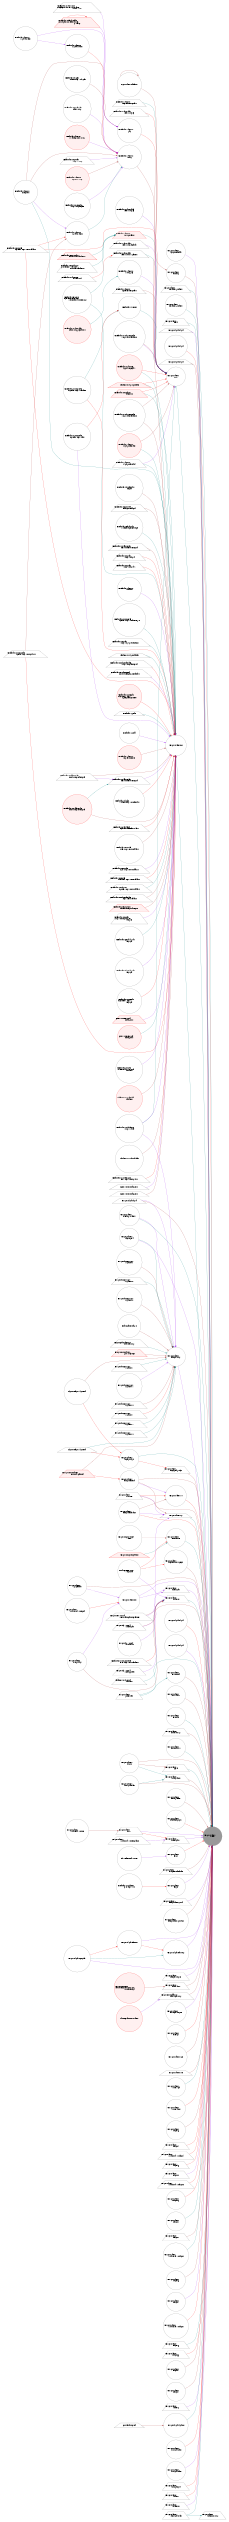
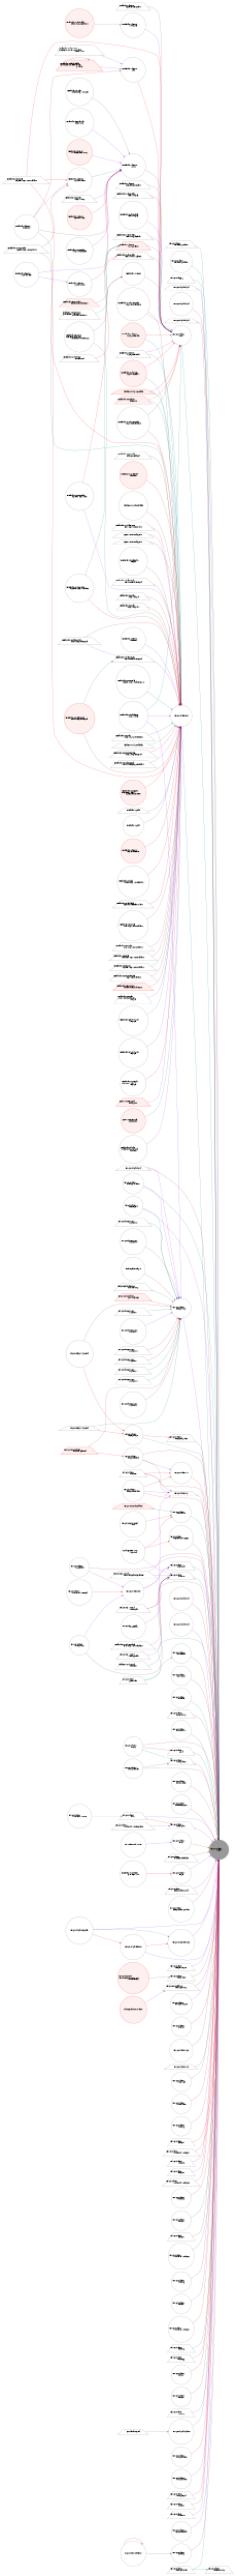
  digraph {
    rankdir=RL
    node [color=grey40 fillcolor=white fontname=Helvetica fontsize=10 shape=circle style=filled]
    edge [color=brown dir=back fontname=Helvetica fontsize=10 labelfontname=Helvetica labelfontsize=10 style=solid]
    n1 [color=gray40 fillcolor=grey60 fontcolor=black height=0.2 label="UE::Math::TVector::\lTVector" width=0.4]
    n2 [height=0.2 label="UE::Math::TPlane::TPlane" shape=trapezium width=0.4]
    n3 [height=0.2 label="UE::Math::TPlane::TPlane" width=0.4]
    n4 [height=0.2 label="UE::Math::TPlane::TPlane" shape=trapezium width=0.4]
    n5 [height=0.2 label="UE::Math::TPlane::TPlane" shape=trapezium width=0.4]
    n6 [height=0.2 label="UE::Math::TPlane::TPlane" width=0.4]
    n7 [height=0.2 label="UE::Math::TPlane::TPlane" width=0.4]
    n8 [height=0.2 label="UE::Math::TVector::\lAddBounded" shape=trapezium width=0.4]
    n9 [height=0.2 label="UE::Math::TVector::\lBoundToBox" shape=trapezium width=0.4]
    n10 [height=0.2 label="UE::Math::TVector::\lBoundToCube" width=0.4]
    n11 [height=0.2 label="UE::Math::TVector::\lBoxPushOut" width=0.4]
    n12 [height=0.2 label="UE::Math::TVector::\lCoincident" width=0.4]
    n13 [height=0.2 label="UE::Math::TVector::\lComponentMax" shape=trapezium width=0.4]
    n14 [height=0.2 label="UE::Math::TVector::\lComponentMin" width=0.4]
    n15 [height=0.2 label="UE::Math::TVector::\lCoplanar" width=0.4]
    n16 [height=0.2 label="UE::Math::TVector::\lCosineAngle2D" width=0.4]
    n17 [height=0.2 label="UE::Math::TVector::\lCreateOrthonormalBasis" width=0.4]
    n18 [height=0.2 label="UE::Math::TVector::\lCross" width=0.4]
    n19 [height=0.2 label="UE::Math::TVector::\lCrossProduct" width=0.4]
    n20 [height=0.2 label="UE::Math::TVector::\lDegreesToRadians" width=0.4]
    n21 [height=0.2 label="UE::Math::TVector::Dist" width=0.4]
    n22 [height=0.2 label="UE::Math::TVector::\lEvaluateBezier" width=0.4]
    n23 [height=0.2 label="UE::Math::TVector::\lPointsAreNear" width=0.4]
    n24 [height=0.2 label="UE::Math::TVector::\lDistSquared" shape=trapezium width=0.4]
    n25 [height=0.2 label="UE::Math::TVector::\lDistSquaredXY" shape=trapezium width=0.4]
    n26 [height=0.2 label="UE::Math::TVector::\lDistXY" shape=trapezium width=0.4]
    n27 [height=0.2 label="UE::Math::TVector::Dot" width=0.4]
    n28 [height=0.2 label="UE::Math::TVector::\lDotProduct" shape=trapezium width=0.4]
    n29 [height=0.2 label="UE::Math::TVector::\lEquals" width=0.4]
    n30 [height=0.2 label="UE::Math::TVector::\lFindBestAxisVectors" width=0.4]
    n31 [height=0.2 label="UE::Math::TVector::\lGenerateClusterCenters" shape=trapezium width=0.4]
    n32 [height=0.2 label="UE::Math::TVector::\lGetAbs" width=0.4]
    n33 [height=0.2 label="UE::Math::TVector::\lGetClampedToMaxSize" shape=trapezium width=0.4]
    n34 [height=0.2 label="UE::Math::TVector::\lGetClampedToMaxSize2D" width=0.4]
    n35 [height=0.2 label="UE::Math::TVector::\lGetClampedToSize" width=0.4]
    n36 [height=0.2 label="UE::Math::TVector::\lGetClampedToSize2D" width=0.4]
    n37 [height=0.2 label="UE::Math::TPlane::GetNormal" width=0.4]
    n38 [height=0.2 label="UE::Math::TPlane::GetOrigin" width=0.4]
    n39 [height=0.2 label="UE::Math::TPlane::TranslateBy" width=0.4]
    n40 [height=0.2 label="UE::Math::TVector::\lGetSafeNormal" width=0.4]
    n41 [height=0.2 label="UE::Math::TVector::\lHeadingAngle" width=0.4]
    n42 [height=0.2 label="UE::Math::TVector::\lGetSafeNormal2D" shape=trapezium width=0.4]
    n43 [height=0.2 label="UE::Math::TVector::\lGetSignVector" shape=trapezium width=0.4]
    n44 [height=0.2 label="UE::Math::ComputeResult::\lGetUnsafeNormal" shape=trapezium width=0.4]
    n45 [height=0.2 label="UE::Math::TVector::\lGetUnsafeNormal2D" width=0.4]
    n46 [height=0.2 label="UE::Math::TVector::\lGridSnap" width=0.4]
    n47 [height=0.2 label="UE::Math::TVector::Max" shape=trapezium width=0.4]
    n48 [height=0.2 label="UE::Math::TVector::Max3" width=0.4]
    n49 [height=0.2 label="UE::Math::TVector::Min" width=0.4]
    n50 [height=0.2 label="UE::Math::TVector::Min3" shape=trapezium width=0.4]
    n51 [height=0.2 label="UE::Math::TVector::\lMirrorByPlane" width=0.4]
    n52 [height=0.2 label="UE::Math::TVector::\lMirrorByVector" width=0.4]
    n53 [height=0.2 label="UE::Math::TVector::\loperator!=" width=0.4]
    n54 [height=0.2 label="UE::Math::TVector::\loperator*" shape=trapezium width=0.4]
    n55 [height=0.2 label="UE::Math::TVector\<\l NumericType \>::operator*" shape=trapezium width=0.4]
    n56 [height=0.2 label="UE::Math::TVector::\loperator*=" shape=trapezium width=0.4]
    n57 [height=0.2 label="UE::Math::TVector::\loperator+" shape=trapezium width=0.4]
    n58 [height=0.2 label="UE::Math::TVector\<\l NumericType \>::operator+" shape=trapezium width=0.4]
    n59 [height=0.2 label="UE::Math::TVector::\loperator+=" width=0.4]
    n60 [height=0.2 label="UE::Math::TVector::\loperator-" width=0.4]
    n61 [height=0.2 label="UE::Math::TVector::\loperator-" shape=trapezium width=0.4]
    n62 [height=0.2 label="UE::Math::TVector\<\l NumericType \>::operator-" width=0.4]
    n63 [height=0.2 label="UE::Math::TVector::\loperator-=" width=0.4]
    n64 [height=0.2 label="UE::Math::TVector::\loperator/" width=0.4]
    n65 [height=0.2 label="UE::Math::TVector\<\l NumericType \>::operator/" width=0.4]
    n66 [height=0.2 label="UE::Math::TVector::\loperator/=" shape=trapezium width=0.4]
    n67 [height=0.2 label="UE::Math::TVector::\loperator==" shape=trapezium width=0.4]
    n68 [height=0.2 label="UE::Math::TVector::\loperator^" width=0.4]
    n69 [height=0.2 label="UE::Math::TVector::\loperator\|" width=0.4]
    n70 [height=0.2 label="UE::Math::TVector::\lOrthogonal" shape=trapezium width=0.4]
    n71 [height=0.2 label="UE::Math::TVector::\lParallel" shape=trapezium width=0.4]
    n72 [height=0.2 label="UE::Math::TPlane::PlaneDot" width=0.4]
    n73 [height=0.2 label="UE::Math::TVector::\lPointPlaneDist" shape=trapezium width=0.4]
    n74 [height=0.2 label="UE::Math::TVector::\lPointPlaneProject" width=0.4]
    n75 [height=0.2 label="UE::Math::TVector::\lPointPlaneProject" width=0.4]
    n76 [height=0.2 label="UE::Math::TVector::\lPointPlaneProject" width=0.4]
    n77 [height=0.2 label="UE::Math::TVector::\lPointsAreSame" shape=trapezium width=0.4]
    n78 [height=0.2 label="UE::Math::TVector::\lProjection" shape=trapezium width=0.4]
    n79 [height=0.2 label="UE::Math::TVector::\lProjectOnTo" shape=trapezium width=0.4]
    n80 [height=0.2 label="UE::Math::TVector::\lVectorPlaneProject" shape=trapezium width=0.4]
    n81 [height=0.2 label="UE::Math::TVector::\lRadiansToDegrees" width=0.4]
    n82 [height=0.2 label="UE::Math::TVector::\lReciprocal" width=0.4]
    n83 [height=0.2 label="UE::Math::TVector::\lRotateAngleAxis" width=0.4]
    n84 [height=0.2 label="UE::Math::TVector::\lRotateAngleAxisRad" shape=trapezium width=0.4]
    n85 [height=0.2 label="UE::Math::TVector::\lToDirectionAndLength" shape=trapezium width=0.4]
    n86 [height=0.2 label="UE::Math::TVector::\lToDirectionAndLength" width=0.4]
    n87 [height=0.2 label="UE::Math::TVector::\lTriple" shape=trapezium width=0.4]
    n88 [height=0.2 label="TLumenCardOBB\< float\l \>::Transform" width=0.4]
    n89 [height=0.2 label="UE::Geometry::VectorUtil\l::Area" width=0.4]
    n90 [height=0.2 label="UE::Geometry::VectorUtil\l::BitangentFromTangent" shape=trapezium width=0.4]
    n91 [height=0.2 label="UE::Geometry::TDistLine3\lTriangle3\< float \>::ComputeResult" shape=trapezium width=0.4]
    n92 [height=0.2 label="UE::Geometry::TIntrRay3Triangle3\l\< float \>::FindIntersection" width=0.4]
    n93 [height=0.2 label="UE::Geometry::TMeshQueries\l::GetVolumeArea" shape=trapezium width=0.4]
    n94 [height=0.2 label="UE::Geometry::TMeshQueries\l::GetVolumeArea" width=0.4]
    n95 [height=0.2 label="UE::Geometry::TMeshQueries\l::GetVolumeAreaCenter" shape=trapezium width=0.4]
    n96 [height=0.2 label="UE::Geometry::TMeshQueries\l::GetVolumeNonWatertight" shape=trapezium width=0.4]
    n97 [height=0.2 label="UE::Geometry::TOrientedBox3\l\< float \>::Merge" width=0.4]
    n98 [height=0.2 label="UE::Geometry::VectorUtil\l::Normal" width=0.4]
    n99 [height=0.2 label="UE::Geometry::VectorUtil\l::NormalArea" width=0.4]
    n100 [color=red fillcolor="#FFF0F0" height=0.2 label="UE::Geometry::VectorUtil\l::NormalDirection" shape=trapezium width=0.4]
    n101 [color=red fillcolor="#FFF0F0" height=0.2 label="UE::Geometry::VectorUtil\l::PlaneAngleSignedD" width=0.4]
    n102 [height=0.2 label="UE::Geometry::VectorUtil\l::PlaneAngleSignedR" shape=trapezium width=0.4]
    n103 [color=red fillcolor="#FFF0F0" height=0.2 label="UE::Geometry::TMeshLocal\lParam::PropagateUV" width=0.4]
    n104 [color=red fillcolor="#FFF0F0" height=0.2 label="IntersectionUtil::RayTriangleTest" shape=trapezium width=0.4]
    n105 [color=red fillcolor="#FFF0F0" height=0.2 label="UE::Geometry::TQuaternion\l::SetFromTo" shape=trapezium width=0.4]
    n106 [height=0.2 label="UE::Geometry::VectorUtil\l::TangentFromBitangent" shape=trapezium width=0.4]
    n107 [height=0.2 label="UE::Geometry::TIntrRay3Triangle3\l\< float \>::TestIntersection" width=0.4]
    n108 [height=0.2 label="UE::Geometry::UnitCross" width=0.4]
    n109 [color=red fillcolor="#FFF0F0" height=0.2 label="UE::Math::TQuat::RotateVector" shape=trapezium width=0.4]
    n110 [height=0.2 label="UE::Math::TQuat::Unrotate\lVector" width=0.4]
    n111 [height=0.2 label="UE::Math::TVector\<\l NumericType \>::Distance" width=0.4]
    n112 [height=0.2 label="UE::Math::TRay\< double\l \>::DistSquared" shape=trapezium width=0.4]
    n113 [height=0.2 label="UE::Math::TVector\<\l NumericType \>::DistSquared2D" shape=trapezium width=0.4]
    n114 [height=0.2 label="UE::Math::TVector\<\l NumericType \>::Dist2D" width=0.4]
    n115 [height=0.2 label="UE::Geometry::VectorUtil\l::TriGradient" width=0.4]
    n116 [height=0.2 label="UE::Geometry::TIntrTriangle3\lTriangle3\< float \>::ContainsPoint" shape=trapezium width=0.4]
    n117 [height=0.2 label="UE::Geometry::TExactIntr\lTriangle3Triangle3\< float\l \>::FindOrTestWithoutCoplanar" width=0.4]
    n118 [height=0.2 label="UE::Geometry::TIntrTriangle3\lTriangle3\< float \>::Intersects" width=0.4]
    n119 [height=0.2 label="UE::Geometry::TIntrTriangle3\lTriangle3\< float \>::Test" width=0.4]
    n120 [color=red fillcolor="#FFF0F0" height=0.2 label="UE::Geometry::TAttrBased\lQuadricError\< float \>\l::TAttrBasedQuadricError" width=0.4]
    n121 [height=0.2 label="UE::Geometry::AngleD" shape=trapezium width=0.4]
    n122 [height=0.2 label="UE::Geometry::AngleR" width=0.4]
    n123 [color=red fillcolor="#FFF0F0" height=0.2 label="UE::Geometry::VectorUtil\l::BarycentricCoords" width=0.4]
    n124 [height=0.2 label="UE::Geometry::TPlane3\l\< FVector::FReal \>::ClipSegment" width=0.4]
    n125 [height=0.2 label="UE::Geometry::FMeshRefiner\lBase::ComputeEdgeFlipMetric" shape=trapezium width=0.4]
    n126 [height=0.2 label="UE::Geometry::TDistLine3\lLine3\< float \>::ComputeResult" width=0.4]
    n127 [height=0.2 label="UE::Geometry::TDistLine3\lRay3\< float \>::ComputeResult" shape=trapezium width=0.4]
    n128 [height=0.2 label="UE::Geometry::TDistLine3\lSegment3\< float \>::ComputeResult" shape=trapezium width=0.4]
    n129 [height=0.2 label="UE::Geometry::TDistPoint3\lTriangle3\< float \>::ComputeResult" shape=trapezium width=0.4]
    n130 [height=0.2 label="UE::Geometry::TDistRay3Segment3\l\< float \>::ComputeResult" shape=trapezium width=0.4]
    n131 [color=red fillcolor="#FFF0F0" height=0.2 label="UE::Geometry::TSpatialPhoto\lSet::ComputeSampleLocation" shape=trapezium width=0.4]
    n132 [height=0.2 label="UE::Geometry::TFrame3\l\< float \>::ConstrainedAlign\lPerpAxes" shape=trapezium width=0.4]
    n133 [height=0.2 label="UE::Geometry::FAffineKelvinlet\l::Evaluate" width=0.4]
    n134 [height=0.2 label="UE::Geometry::FPinchKelvinlet\l::Evaluate" width=0.4]
    n135 [height=0.2 label="UE::Geometry::TAttrBased\lQuadricError\< float \>\l::Evaluate" width=0.4]
    n136 [color=red fillcolor="#FFF0F0" height=0.2 label="FastTriWinding::Evaluate\lOrder1Approx" shape=trapezium width=0.4]
    n137 [color=red fillcolor="#FFF0F0" height=0.2 label="FastTriWinding::Evaluate\lOrder2Approx" width=0.4]
    n138 [height=0.2 label="UE::Geometry::TPlane3\l\< FVector::FReal \>::FindLine\lIntersection" width=0.4]
    n139 [height=0.2 label="UE::Geometry::FBoxSphere\lGenerator::Generate" shape=trapezium width=0.4]
-   n140 [height=0.2 label="UE::Geometry::FGeneralized\lCylinderGenerator::Generate" width=0.4]
    n141 [color=red fillcolor="#FFF0F0" height=0.2 label="IntersectionUtil::LineSphere\lIntersection" width=0.4]
    n142 [height=0.2 label="IntersectionUtil::LineSphereTest" width=0.4]
    n143 [height=0.2 label="UE::Geometry::TVolPresQuadric\lError\< float \>::OptimalPoint" shape=trapezium width=0.4]
    n144 [height=0.2 label="FastTriWinding::Order1Approx" shape=trapezium width=0.4]
    n145 [height=0.2 label="FastTriWinding::Order2Approx" shape=trapezium width=0.4]
    n146 [height=0.2 label="UE::Geometry::PointSegment\lDistance" width=0.4]
    n147 [height=0.2 label="UE::Geometry::TSweepingMesh\lSDF::PointSegmentDistance" shape=trapezium width=0.4]
    n148 [height=0.2 label="UE::Geometry::TSweepingMesh\lSDF::PointSegmentDistance" shape=trapezium width=0.4]
    n149 [height=0.2 label="UE::Geometry::TSweepingMesh\lSDF::PointTriangleDistance" shape=trapezium width=0.4]
    n150 [color=red fillcolor="#FFF0F0" height=0.2 label="UE::Geometry::TSweepingMesh\lSDF::PointTriangleDistance" width=0.4]
    n151 [height=0.2 label="UE::Geometry::TIntrTriangle3\lTriangle3\< float \>::ProjectOntoAxis" width=0.4]
    n152 [height=0.2 label="UE::Geometry::TFrame3\l\< float \>::RayPlaneIntersection" shape=trapezium width=0.4]
    n153 [height=0.2 label="IntersectionUtil::RaySphereTest" shape=trapezium width=0.4]
    n154 [height=0.2 label="UE::Geometry::TDistRay3Segment3\l\< float \>::SquaredDistance" shape=trapezium width=0.4]
    n155 [height=0.2 label="UE::Geometry::SquaredDistance\lFromLineIntegratedAlongSegment" shape=trapezium width=0.4]
    n156 [height=0.2 label="UE::Geometry::TFrame3\l\< float \>::ToPlane" shape=trapezium width=0.4]
    n157 [height=0.2 label="UE::Geometry::TFrame3\l\< float \>::ToPlaneUV" shape=trapezium width=0.4]
    n158 [height=0.2 label="UE::Geometry::VectorUtil\l::VectorCot" width=0.4]
    n159 [height=0.2 label="UE::Math::TRay\< double\l \>::ClosestPoint" width=0.4]
    n160 [height=0.2 label="UE::Math::TBox\< double\l \>::ComputeSquaredDistanceToBox" shape=trapezium width=0.4]
    n161 [height=0.2 label="UE::Geometry::TIntrRay3Oriented\lBox3\< float \>::FindIntersection" shape=trapezium width=0.4]
    n162 [height=0.2 label="UE::Math::TRay\< double\l \>::GetParameter" shape=trapezium width=0.4]
    n163 [height=0.2 label="IntersectionUtil::RayCircle\lIntersection" shape=trapezium width=0.4]
    n164 [height=0.2 label="FPoly::GetOutsideWindings" width=0.4]
    n165 [height=0.2 label="UE::Geometry::TWatertight\lRay3\< float \>::Init" width=0.4]
    n166 [color=red fillcolor="#FFF0F0" height=0.2 label="FBuoyancyComponentSim\l::ComputeWaterForce" shape=trapezium width=0.4]
    n167 [color=red fillcolor="#FFF0F0" height=0.2 label="FBuoyancyComponentSim\l::ApplyLinearDrag" shape=trapezium width=0.4]
    n168 [height=0.2 label="UE::Math::TRotationMatrix\l::MakeFromX" shape=trapezium width=0.4]
    n169 [height=0.2 label="UE::Math::TRotationMatrix\l::MakeFromXY" width=0.4]
    n170 [height=0.2 label="UE::Math::TRotationMatrix\l::MakeFromXZ" shape=trapezium width=0.4]
    n171 [height=0.2 label="UE::Math::TRotationMatrix\l::MakeFromY" shape=trapezium width=0.4]
    n172 [height=0.2 label="UE::Math::TRotationMatrix\l::MakeFromYX" shape=trapezium width=0.4]
    n173 [height=0.2 label="UE::Math::TRotationMatrix\l::MakeFromYZ" shape=trapezium width=0.4]
    n174 [height=0.2 label="UE::Math::TRotationMatrix\l::MakeFromZ" width=0.4]
    n175 [height=0.2 label="UE::Math::TRotationMatrix\l::MakeFromZX" shape=trapezium width=0.4]
    n176 [height=0.2 label="UE::Math::TRotationMatrix\l::MakeFromZY" width=0.4]
    n177 [height=0.2 label="FSphericalSector::SetAxis" width=0.4]
    n178 [height=0.2 label="UE::Landscape::FHeightmap\lTexel::SetNormal" shape=trapezium width=0.4]
    n179 [height=0.2 label="FRandomStream::VRandCone" width=0.4]
    n180 [height=0.2 label="FRandomStream::VRandCone" shape=trapezium width=0.4]
    n181 [color=red fillcolor="#FFF0F0" height=0.2 label="UE::Math::TTransform\l::ConstructTransformFromMatrix\lWithDesiredScale" width=0.4]
    n182 [color=red fillcolor="#FFF0F0" height=0.2 label=HemiOctahedronToUnitVector width=0.4]
    n183 [height=0.2 label=appLineCheckTriangle shape=trapezium width=0.4]
    n184 [height=0.2 label="UE::Math::TVector::\lProjectOnToNormal" shape=trapezium width=0.4]
    n185 [height=0.2 label="FMath::LineBoxIntersection" width=0.4]
    n186 [color=red fillcolor="#FFF0F0" height=0.2 label="UE::Geometry::FSegmentTree3\l::FindNearestVisibleSegmentHitBy\lRayInternal" shape=trapezium width=0.4]
    n187 [height=0.2 label="UE::Geometry::TMeshUniform\lSurfaceSampling\< FDynamicMesh3,\l double \>::Init" shape=trapezium width=0.4]
    n188 [height=0.2 label="UE::Geometry::TMeshSpatial\lSort::Compute" shape=trapezium width=0.4]
    n189 [height=0.2 label="UE::Geometry::THalfspace3\l\< float \>::THalfspace3" width=0.4]
    n190 [height=0.2 label="UE::Geometry::TPlane3\l\< FVector::FReal \>::TPlane3" width=0.4]
    n191 [height=0.2 label="UE::Geometry::FColliderMesh\l::GetTriNormal" width=0.4]
    n192 [color=red fillcolor="#FFF0F0" height=0.2 label="UE::Geometry::VectorUtil\l::InverseTransformNormal" width=0.4]
    n193 [height=0.2 label="UE::Geometry::VectorUtil\l::MakePerpVector" width=0.4]
    n194 [height=0.2 label="UE::Geometry::VectorUtil\l::MakePerpVector" width=0.4]
    n195 [height=0.2 label="UE::Geometry::VectorUtil\l::MakePerpVectors" width=0.4]
    n196 [height=0.2 label="UE::Geometry::TTriangle3\l\< float \>::Normal" shape=trapezium width=0.4]
    n197 [color=red fillcolor="#FFF0F0" height=0.2 label="UE::Geometry::VectorUtil\l::TransformNormal" width=0.4]
    n198 [color=red fillcolor="#FFF0F0" height=0.2 label="UE::Geometry::TMeshQueries\l::GetTriNormalAreaCentroid" width=0.4]
    n199 [color=red fillcolor="#FFF0F0" height=0.2 label="UE::Geometry::TCachingMesh\lSDF::compute_intersections" shape=trapezium width=0.4]
    n200 [height=0.2 label="UE::Geometry::TSparseNarrow\lBandMeshSDF\< MeshType \>\l::compute_intersections" shape=trapezium width=0.4]
    n1 -> n2 [color=purple]
    n1 -> n3 [color=red]
    n1 -> n4
    n1 -> n5
    n1 -> n6 [color=red]
    n1 -> n7 [color=purple]
    n1 -> n8 [color=teal]
    n1 -> n9
    n1 -> n10
    n1 -> n11
    n1 -> n12 [color=teal]
    n1 -> n13
    n1 -> n14 [color=teal]
    n1 -> n15
    n1 -> n16
    n1 -> n17
    n1 -> n18 [color=teal]
    n1 -> n19 [color=teal]
    n1 -> n20 [color=red]
    n1 -> n21 [color=purple]
    n1 -> n22
    n1 -> n23
    n1 -> n24 [color=purple]
    n1 -> n25 [color=purple]
    n1 -> n26 [color=purple]
    n1 -> n27 [color=teal]
    n1 -> n28 [color=teal]
    n1 -> n29 [color=red]
    n1 -> n30 [color=teal]
    n1 -> n31
    n1 -> n32 [color=purple]
    n1 -> n33 [color=purple]
    n1 -> n34
    n1 -> n35
    n1 -> n36 [color=red]
    n1 -> n37 [color=purple]
    n1 -> n38 [color=purple]
    n1 -> n39 [color=purple]
    n1 -> n40 [color=purple]
    n1 -> n41 [color=purple]
    n1 -> n42 [color=purple]
    n1 -> n43
    n1 -> n44
    n1 -> n45 [color=purple]
    n1 -> n46 [color=red]
    n1 -> n47 [color=teal]
    n1 -> n48
    n1 -> n49 [color=red]
    n1 -> n50
    n1 -> n51 [color=teal]
    n1 -> n52 [color=red]
    n1 -> n53
    n1 -> n54 [color=red]
    n1 -> n55 [color=red]
    n1 -> n56 [color=red]
    n1 -> n57 [color=purple]
    n1 -> n58 [color=red]
    n1 -> n59 [color=red]
    n1 -> n60 [color=teal]
    n1 -> n61
    n1 -> n62 [color=teal]
    n1 -> n63
    n1 -> n64 [color=purple]
    n1 -> n65 [color=red]
    n1 -> n66 [color=teal]
    n1 -> n67 [color=red]
    n1 -> n68
    n1 -> n69
    n1 -> n70 [color=purple]
    n1 -> n71 [color=teal]
    n1 -> n72 [color=teal]
    n1 -> n73
    n1 -> n74
    n1 -> n75 [color=red]
    n1 -> n76 [color=purple]
    n1 -> n77 [color=red]
    n1 -> n78 [color=red]
    n1 -> n79 [color=purple]
    n1 -> n80 [color=teal]
    n1 -> n81 [color=purple]
    n1 -> n82
    n1 -> n83 [color=teal]
    n1 -> n84
    n1 -> n85 [color=teal]
    n1 -> n86 [color=teal]
    n1 -> n87 [color=teal]
    n10 -> n8 [color=teal]
    n17 -> n88 [color=red]
    n18 -> n89 [color=red]
    n18 -> n90 [color=teal]
    n18 -> n91 [color=red]
    n18 -> n92 [color=purple]
    n18 -> n93 [color=red]
    n18 -> n94 [color=purple]
    n18 -> n95 [color=purple]
    n18 -> n96 [color=teal]
    n18 -> n97 [color=teal]
    n18 -> n98
    n18 -> n99 [color=purple]
    n18 -> n100 [color=teal]
    n18 -> n101
    n18 -> n102 [color=purple]
    n18 -> n103 [color=red]
    n18 -> n104 [color=red]
    n18 -> n105 [color=red]
    n18 -> n106
    n18 -> n107
    n18 -> n108 [color=teal]
    n19 -> n88 [color=red]
    n19 -> n109 [color=teal]
    n19 -> n110
    n21 -> n22 [color=purple]
    n21 -> n23 [color=purple]
    n21 -> n111 [color=red]
    n24 -> n21 [color=purple]
    n24 -> n112 [color=purple]
    n25 -> n26 [color=red]
    n25 -> n113 [color=purple]
    n26 -> n114
    n27 -> n91 [color=red]
    n27 -> n92
    n27 -> n97 [color=purple]
    n27 -> n101 [color=teal]
    n27 -> n102 [color=teal]
    n27 -> n103 [color=teal]
    n27 -> n104 [color=teal]
    n27 -> n105 [color=teal]
    n27 -> n107
    n27 -> n115 [color=teal]
    n27 -> n116 [color=red]
    n27 -> n117 [color=teal]
    n27 -> n118 [color=red]
    n27 -> n119 [color=purple]
    n27 -> n120 [color=red]
    n27 -> n121 [color=teal]
    n27 -> n122 [color=purple]
    n27 -> n123
    n27 -> n124 [color=red]
    n27 -> n125 [color=red]
    n27 -> n126
    n27 -> n127 [color=purple]
    n27 -> n128 [color=red]
    n27 -> n129 [color=teal]
    n27 -> n130
    n27 -> n131
    n27 -> n132 [color=purple]
    n27 -> n133 [color=teal]
    n27 -> n134 [color=purple]
    n27 -> n135 [color=red]
    n27 -> n136 [color=purple]
    n27 -> n137 [color=teal]
    n27 -> n138 [color=purple]
    n27 -> n139
-   n27 -> n140 [color=teal]
    n27 -> n141
    n27 -> n142
    n27 -> n143 [color=red]
    n27 -> n144 [color=purple]
    n27 -> n145
    n27 -> n146
    n27 -> n147
    n27 -> n148 [color=purple]
    n27 -> n149
    n27 -> n150
    n27 -> n151 [color=teal]
    n27 -> n152 [color=teal]
    n27 -> n153 [color=teal]
    n27 -> n154 [color=red]
    n27 -> n155 [color=purple]
    n27 -> n156 [color=red]
    n27 -> n157 [color=red]
    n27 -> n158 [color=purple]
    n28 -> n88 [color=purple]
    n28 -> n112
    n28 -> n159 [color=purple]
    n28 -> n160
    n28 -> n161 [color=red]
    n28 -> n162 [color=purple]
    n28 -> n163 [color=teal]
    n29 -> n164 [color=purple]
    n32 -> n165 [color=red]
    n35 -> n166 [color=red]
    n37 -> n38 [color=red]
    n37 -> n39 [color=teal]
    n38 -> n39 [color=red]
    n40 -> n5 [color=purple]
    n40 -> n30 [color=purple]
    n40 -> n41 [color=teal]
    n40 -> n97 [color=purple]
    n40 -> n166
    n40 -> n167
    n40 -> n168 [color=teal]
    n40 -> n169 [color=purple]
    n40 -> n170
    n40 -> n171 [color=red]
    n40 -> n172 [color=teal]
    n40 -> n173 [color=teal]
    n40 -> n174
    n40 -> n175 [color=teal]
    n40 -> n176
    n40 -> n177
    n40 -> n178 [color=teal]
    n40 -> n179
    n40 -> n180 [color=teal]
    n43 -> n181
    n44 -> n182 [color=purple]
    n47 -> n9 [color=purple]
    n47 -> n35
    n47 -> n36 [color=purple]
    n47 -> n160 [color=purple]
    n49 -> n9 [color=red]
    n49 -> n35 [color=purple]
    n49 -> n36
    n71 -> n15
    n72 -> n183
    n73 -> n15 [color=teal]
    n73 -> n74 [color=teal]
    n82 -> n185
    n83 -> n179 [color=red]
    n83 -> n180 [color=red]
    n84 -> n83 [color=red]
    n89 -> n115
    n89 -> n186 [color=purple]
    n89 -> n187 [color=purple]
    n96 -> n188 [color=red]
    n98 -> n115
    n98 -> n189 [color=purple]
    n98 -> n190
    n98 -> n191 [color=purple]
    n98 -> n192 [color=purple]
    n98 -> n193 [color=red]
    n98 -> n194 [color=purple]
    n98 -> n195 [color=teal]
    n98 -> n196 [color=purple]
    n98 -> n197
    n99 -> n198 [color=teal]
    n100 -> n117 [color=teal]
    n100 -> n199 [color=teal]
    n100 -> n200 [color=teal]
    n108 -> n118 [color=teal]
    n108 -> n119 [color=red]
    n148 -> n149 [color=purple]
    n148 -> n150 [color=teal]
    n184 -> n80 [color=teal]
    n185 -> n185
    n186 -> n186 [color=red]
    n193 -> n194 [color=purple]
    n195 -> n91 [color=red]
    n195 -> n115 [color=purple]
    n195 -> n116
  }
